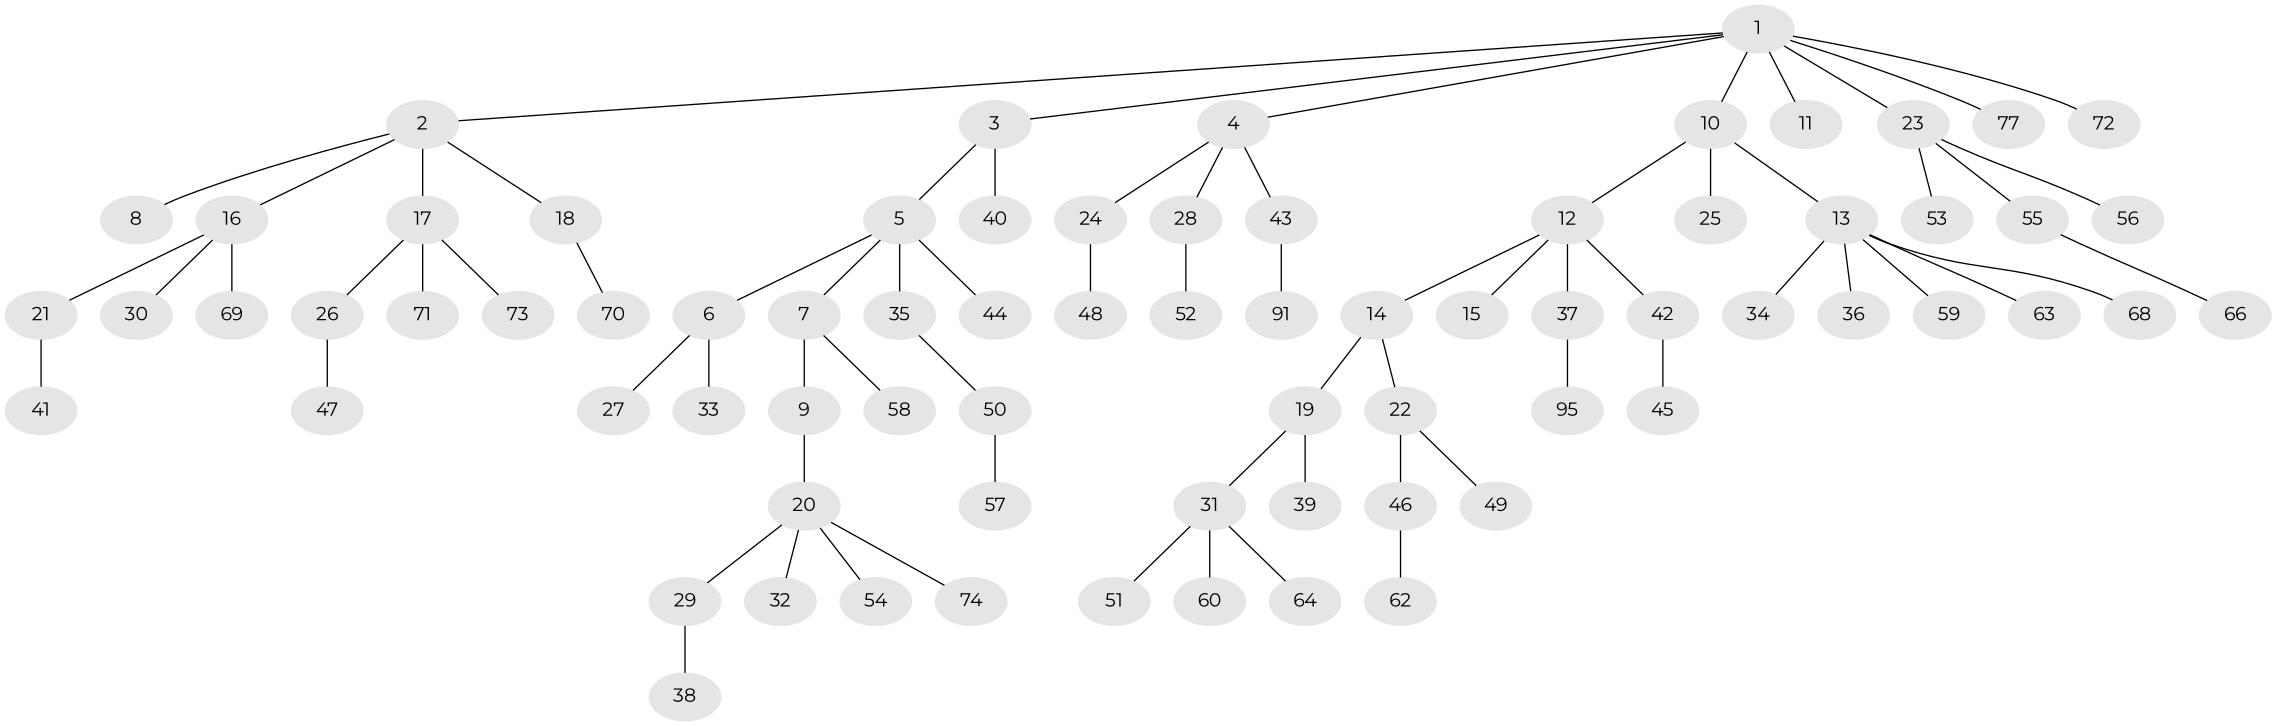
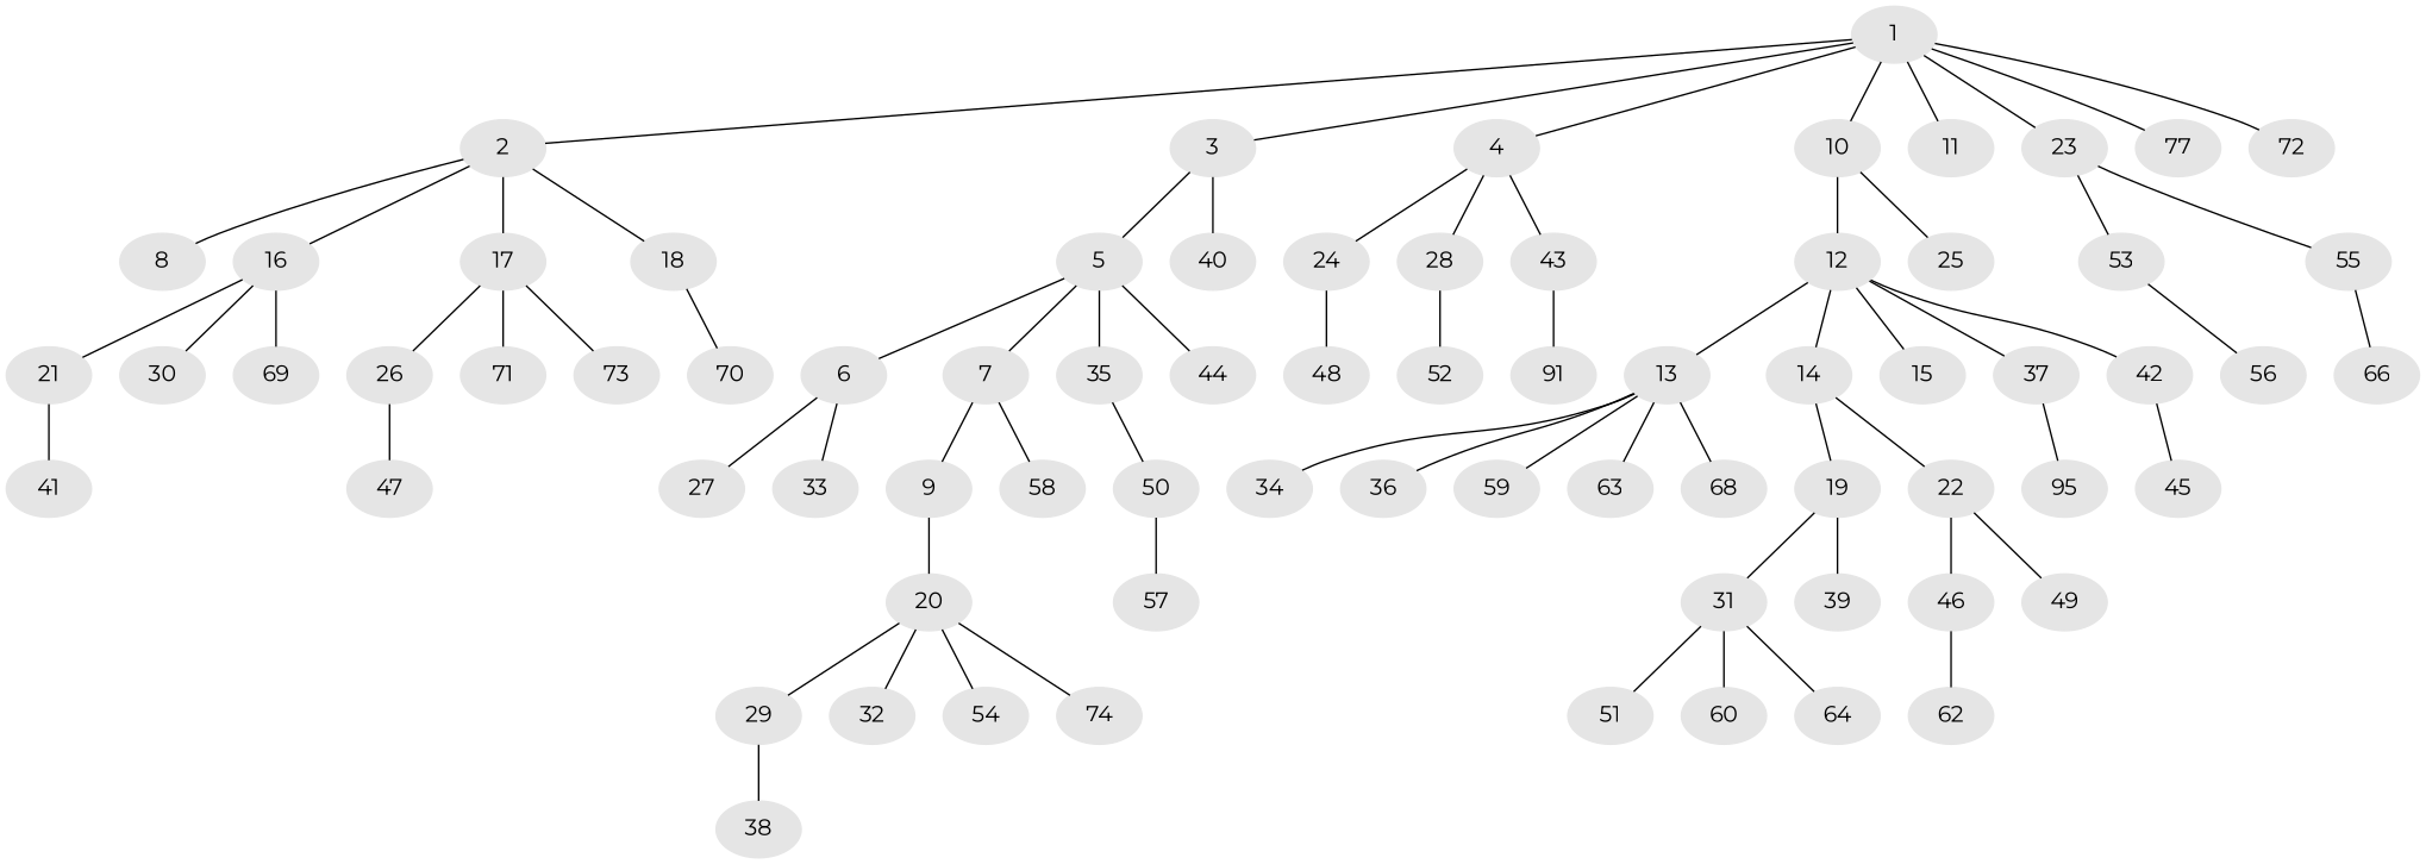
  graph {
    fontname=Montserrat
    node [color=gray90 fontname=Montserrat style=filled]
    edge [fontname=Montserrat]
    1
    2
    3
    4
    10
    11
    23
    n8 [label=77]
    72
    8
    16
    17
    18
    5
    40
    24
    28
    43
    12
    25
    53
    55
    56
    21
    30
    69
    26
    71
    73
    70
    6
    7
    35
    44
    48
    52
    n37 [label=91]
    27
    33
    9
    58
    50
    20
    29
    32
    54
    74
    13
    14
    15
    37
    42
    34
    36
    59
    63
    68
    19
    22
    n60 [label=95]
    45
    31
    39
    46
    49
    41
    47
    51
    60
    64
    38
    62
    66
    57
    1 -- 2
    1 -- 3
    1 -- 4
    1 -- 10
    1 -- 11
    1 -- 23
    1 -- n8
    1 -- 72
    2 -- 8
    2 -- 16
    2 -- 17
    2 -- 18
    3 -- 5
    3 -- 40
    4 -- 24
    4 -- 28
    4 -- 43
    10 -- 12
    10 -- 25
    23 -- 53
    23 -- 55
-   23 -- 56
+   53 -- 56
    16 -- 21
    16 -- 30
    16 -- 69
    17 -- 26
    17 -- 71
    17 -- 73
    18 -- 70
    5 -- 6
    5 -- 7
    5 -- 35
    5 -- 44
    24 -- 48
    28 -- 52
    43 -- n37
-   10 -- 13
+   12 -- 13
    12 -- 14
    12 -- 15
    12 -- 37
    12 -- 42
    55 -- 66
    21 -- 41
    26 -- 47
    6 -- 27
    6 -- 33
    7 -- 9
    7 -- 58
    35 -- 50
    9 -- 20
    50 -- 57
    20 -- 29
    20 -- 32
    20 -- 54
    20 -- 74
    29 -- 38
    13 -- 34
    13 -- 36
    13 -- 59
    13 -- 63
    13 -- 68
    14 -- 19
    14 -- 22
    37 -- n60
    42 -- 45
    19 -- 31
    19 -- 39
    22 -- 46
    22 -- 49
    31 -- 51
    31 -- 60
    31 -- 64
    46 -- 62
  }
